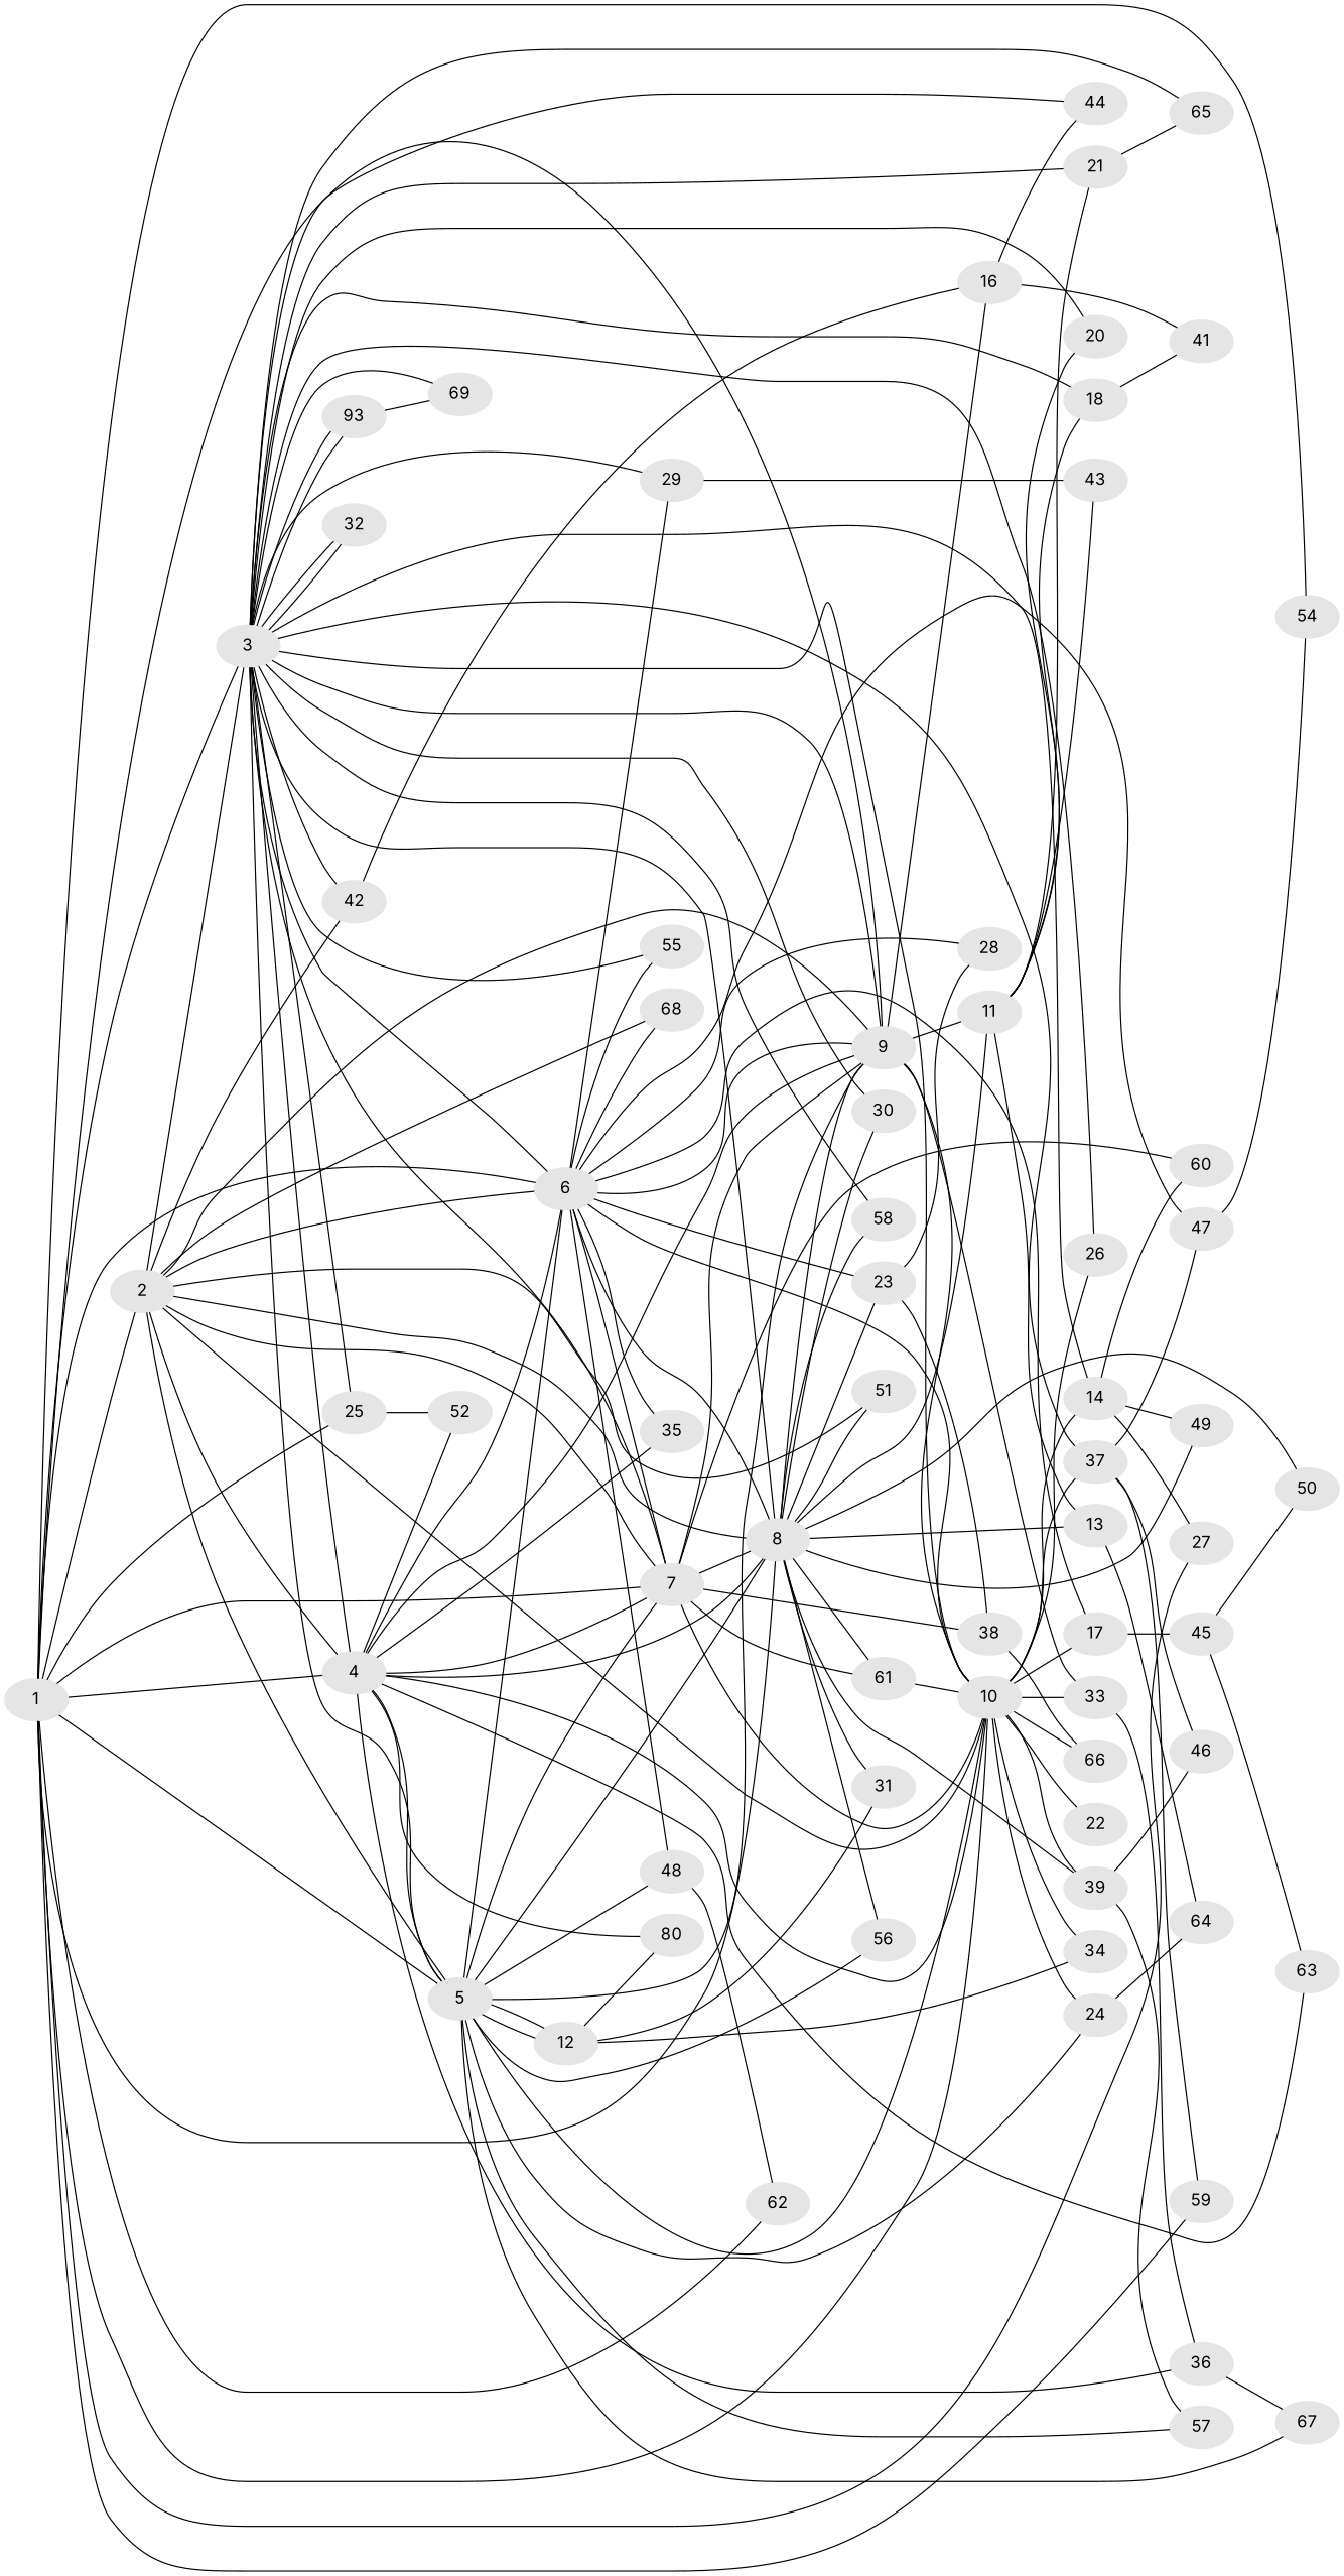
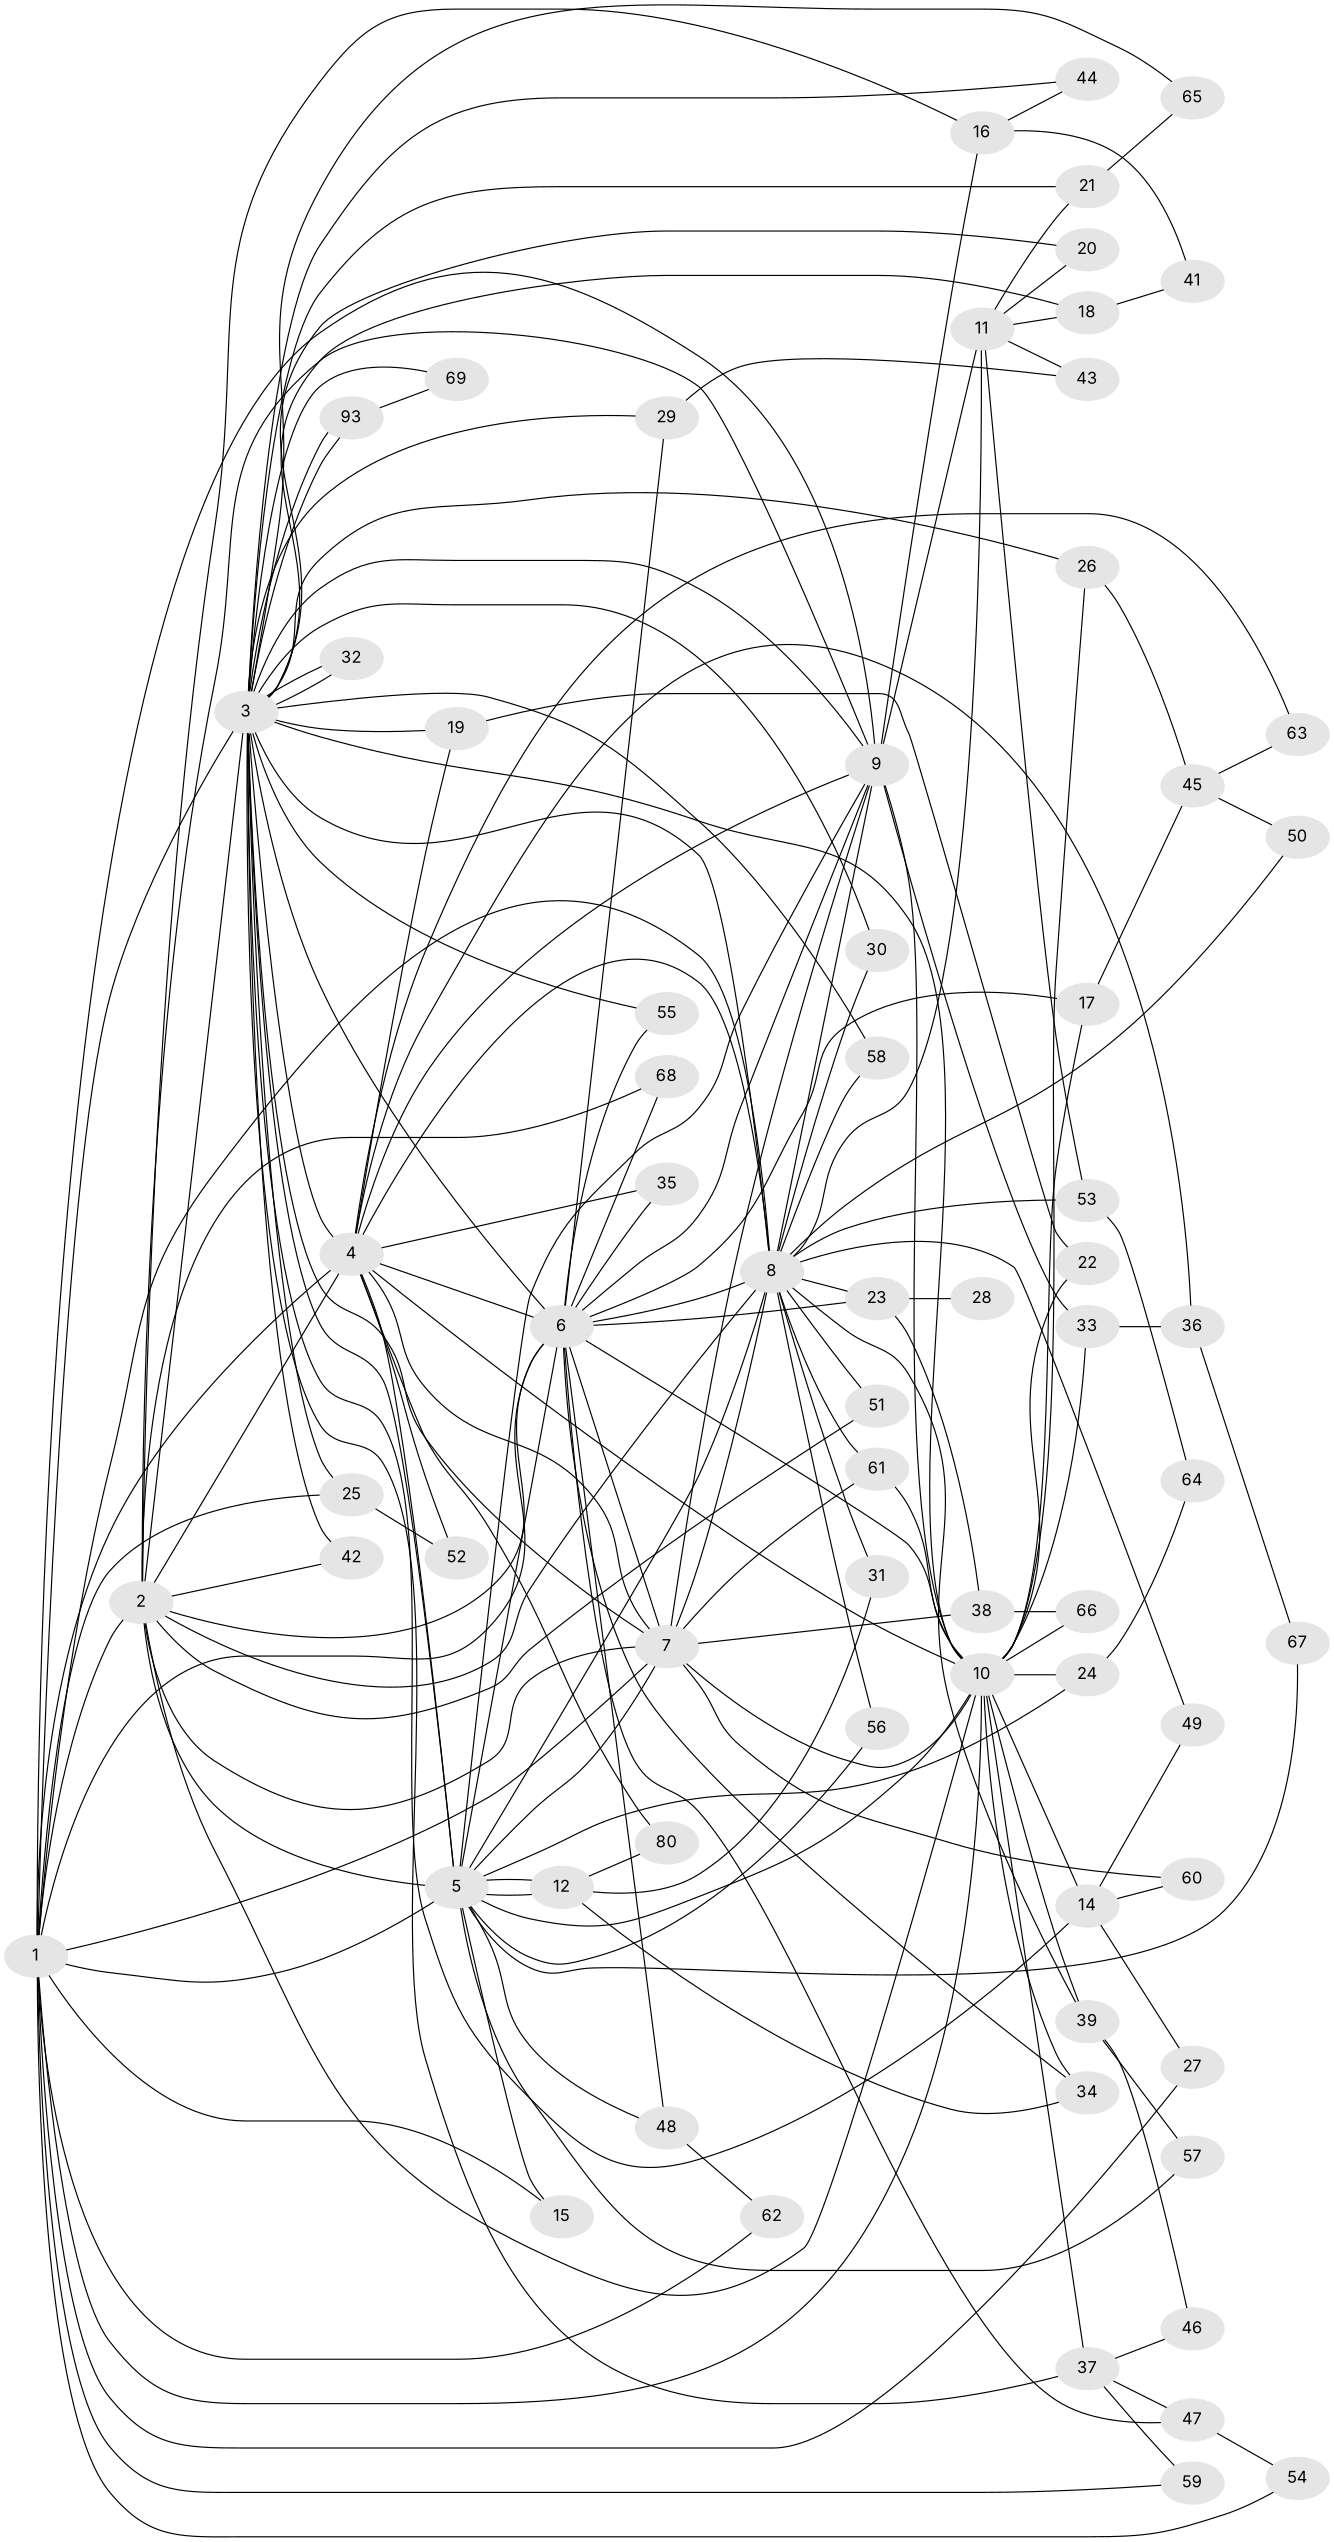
  graph {
    fontname=Inter
    rankdir=LR
    node [color=gray90 fontname=Inter style=filled]
    edge [fontname=Inter]
    1
    2
    3
    4
    5
    6
    7
    8
    9
    10
+   15
    25
    27
    54
    59
    62
    16
    42
    51
    68
    n21 [label=93]
    14
    18
+   19
    20
    21
    26
    29
    30
    32
    37
    44
    55
    58
    65
    69
    35
    36
    n39 [label=80]
    52
    63
    12
    24
    48
    56
    57
    67
    17
    23
    28
    47
    38
    60
    61
    11
    31
    39
    49
    50
-   53 [label=13]
+   53
    33
    22
    34
    66
    41
    45
    43
    46
    64
    1 -- 2
    1 -- 3
    1 -- 4
    1 -- 5
    1 -- 6
    1 -- 7
    1 -- 8
    1 -- 9
    1 -- 10
+   1 -- 15
    1 -- 25
    1 -- 27
    1 -- 54
    1 -- 59
    1 -- 62
    2 -- 3
    2 -- 4
    2 -- 5
    2 -- 6
    2 -- 7
    2 -- 8
    2 -- 9
    2 -- 10
-   42 -- 16
+   2 -- 16
    2 -- 42
    2 -- 51
    2 -- 68
    3 -- 4
    3 -- 5
    3 -- 6
    3 -- 7
    3 -- 8
    3 -- 9
    3 -- 10
    3 -- 25
    3 -- 42
    3 -- n21
    3 -- n21
    3 -- 14
    3 -- 18
+   3 -- 19
    3 -- 20
    3 -- 21
    3 -- 26
    3 -- 29
    3 -- 30
    3 -- 32
    3 -- 32
    3 -- 37
    3 -- 44
    3 -- 55
    3 -- 58
    3 -- 65
    3 -- 69
    4 -- 5
    4 -- 6
    4 -- 7
    4 -- 8
    4 -- 9
    4 -- 10
+   4 -- 19
    4 -- 35
    4 -- 36
    4 -- n39
    4 -- 52
    4 -- 63
    5 -- 6
    5 -- 7
    5 -- 8
    5 -- 9
    5 -- 10
+   5 -- 15
    5 -- 12
    5 -- 12
    5 -- 24
    5 -- 48
    5 -- 56
    5 -- 57
    5 -- 67
    6 -- 7
    6 -- 8
    6 -- 9
    6 -- 10
    6 -- 68
    6 -- 29
    6 -- 55
    6 -- 35
    6 -- 48
    6 -- 17
    6 -- 23
-   6 -- 28
+   6 -- 34
    6 -- 47
    7 -- 8
    7 -- 9
    7 -- 10
    7 -- 38
    7 -- 60
    7 -- 61
    8 -- 9
    8 -- 51
    8 -- 30
    8 -- 58
    8 -- 56
    8 -- 23
    8 -- 61
    8 -- 11
    8 -- 31
    8 -- 39
    8 -- 49
    8 -- 50
    8 -- 53
    9 -- 10
    9 -- 16
    9 -- 11
    9 -- 33
    10 -- 14
    10 -- 26
    10 -- 37
    10 -- 24
    10 -- 17
    10 -- 39
    10 -- 33
    10 -- 22
    10 -- 34
    10 -- 66
    25 -- 52
    16 -- 44
    16 -- 41
    n21 -- 69
    14 -- 27
    14 -- 60
    14 -- 49
    18 -- 41
+   19 -- 22
    21 -- 65
+   26 -- 45
    29 -- 43
    37 -- 59
    37 -- 47
    37 -- 46
    36 -- 67
    12 -- n39
    12 -- 31
    12 -- 34
    24 -- 64
    48 -- 62
    17 -- 45
    23 -- 28
    23 -- 38
    47 -- 54
    38 -- 66
    61 -- 10
    11 -- 18
    11 -- 20
    11 -- 21
    11 -- 53
    11 -- 43
    39 -- 57
    39 -- 46
    53 -- 64
    33 -- 36
    45 -- 63
    45 -- 50
  }
